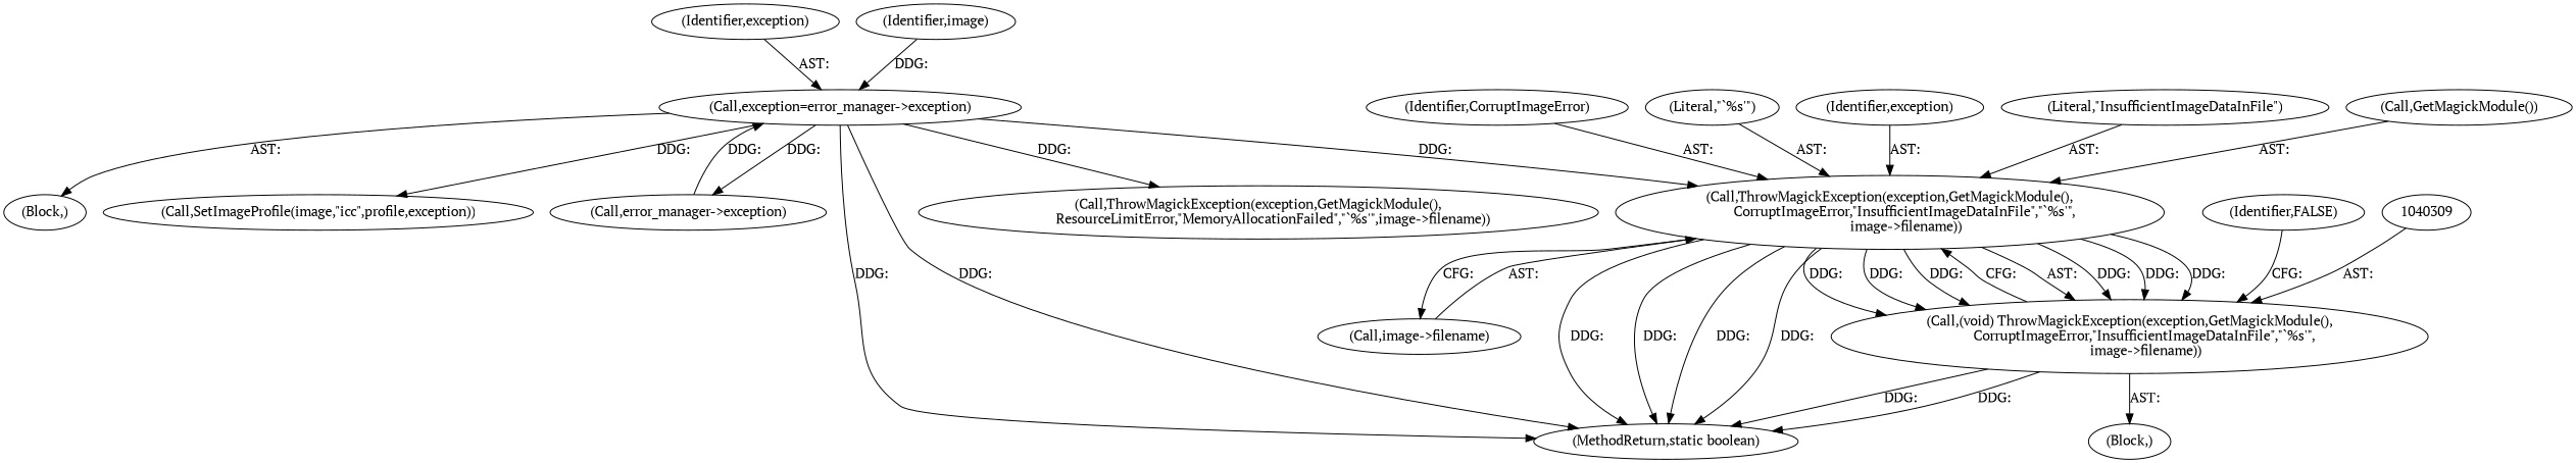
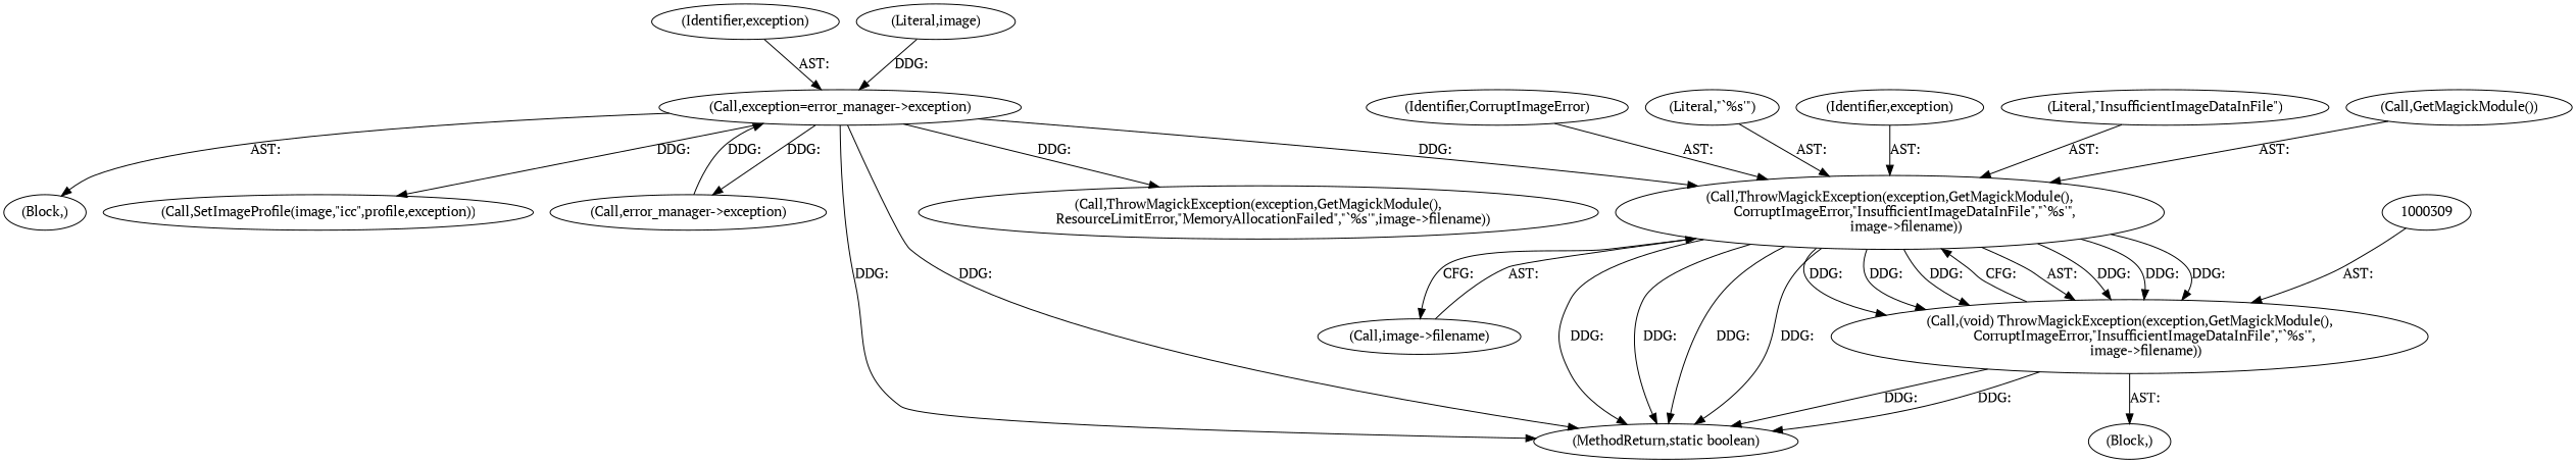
  digraph {
    fontname="PT Serif"
    node [fontname="PT Serif"]
    edge [fontname="PT Serif"]
    n1 [label="(Call,ThrowMagickException(exception,GetMagickModule(),\n        CorruptImageError,\"InsufficientImageDataInFile\",\"`%s'\",\n         image->filename))"]
    n2 [label="(Call,(void) ThrowMagickException(exception,GetMagickModule(),\n        CorruptImageError,\"InsufficientImageDataInFile\",\"`%s'\",\n         image->filename))"]
    n3 [label="(Call,image->filename)"]
    n4 [label="(MethodReturn,static boolean)"]
    n5 [label="(Block,)"]
    n6 [label="(Call,exception=error_manager->exception)"]
    n7 [label="(Call,ThrowMagickException(exception,GetMagickModule(),\n        ResourceLimitError,\"MemoryAllocationFailed\",\"`%s'\",image->filename))"]
    n8 [label="(Call,error_manager->exception)"]
    n9 [label="(Block,)"]
    n10 [label="(Call,SetImageProfile(image,\"icc\",profile,exception))"]
-   n11 [label="(Identifier,FALSE)"]
    n12 [label="(Identifier,CorruptImageError)"]
    n13 [label="(Identifier,exception)"]
    n14 [label="(Literal,\"`%s'\")"]
    n15 [label="(Identifier,exception)"]
    n16 [label="(Literal,\"InsufficientImageDataInFile\")"]
-   n17 [label="(Identifier,image)"]
+   n17 [label="(Literal,image)"]
    n18 [label="(Call,GetMagickModule())"]
-   1000309 [label=1040309]
+   1000309
    n1 -> n2 [label="AST: "]
    n1 -> n2 [label="DDG: "]
    n1 -> n2 [label="DDG: "]
    n1 -> n2 [label="DDG: "]
    n1 -> n2 [label="DDG: "]
    n1 -> n2 [label="DDG: "]
    n1 -> n2 [label="DDG: "]
    n1 -> n3 [label="CFG: "]
    n1 -> n4 [label="DDG: "]
    n1 -> n4 [label="DDG: "]
    n1 -> n4 [label="DDG: "]
    n1 -> n4 [label="DDG: "]
    n2 -> n1 [label="CFG: "]
    n2 -> n4 [label="DDG: "]
    n2 -> n4 [label="DDG: "]
    n2 -> n5 [label="AST: "]
    n3 -> n1 [label="AST: "]
    n6 -> n1 [label="DDG: "]
    n6 -> n4 [label="DDG: "]
    n6 -> n4 [label="DDG: "]
    n6 -> n7 [label="DDG: "]
    n6 -> n8 [label="DDG: "]
    n6 -> n9 [label="AST: "]
    n6 -> n10 [label="DDG: "]
    n8 -> n6 [label="DDG: "]
-   n11 -> n2 [label="CFG: "]
    n12 -> n1 [label="AST: "]
    n13 -> n6 [label="AST: "]
    n14 -> n1 [label="AST: "]
    n15 -> n1 [label="AST: "]
    n16 -> n1 [label="AST: "]
    n17 -> n6 [label="DDG: "]
    n18 -> n1 [label="AST: "]
    1000309 -> n2 [label="AST: "]
  }
